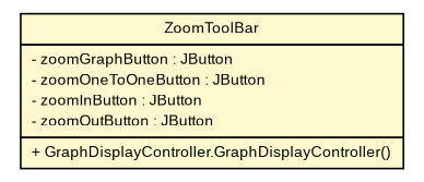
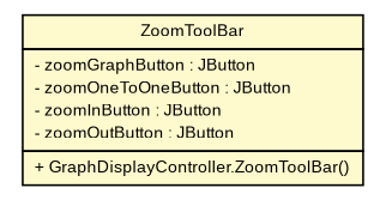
  digraph {
    nodesep=0.25
    ranksep=0.5
-   n1 [fontcolor=black fontname=arial fontsize=9.0 label=<<table title="pfc.controllers.GraphDisplayController.ZoomToolBar" border="0" cellborder="1" cellspacing="0" cellpadding="2" port="p" bgcolor="lemonChiffon" href="./GraphDisplayController.ZoomToolBar.html"> 		<tr><td><table border="0" cellspacing="0" cellpadding="1"> <tr><td align="center" balign="center"> ZoomToolBar </td></tr> 		</table></td></tr> 		<tr><td><table border="0" cellspacing="0" cellpadding="1"> <tr><td align="left" balign="left"> - zoomGraphButton : JButton </td></tr> <tr><td align="left" balign="left"> - zoomOneToOneButton : JButton </td></tr> <tr><td align="left" balign="left"> - zoomInButton : JButton </td></tr> <tr><td align="left" balign="left"> - zoomOutButton : JButton </td></tr> 		</table></td></tr> 		<tr><td><table border="0" cellspacing="0" cellpadding="1"> <tr><td align="left" balign="left"> + GraphDisplayController.GraphDisplayController() </td></tr> 		</table></td></tr> 		</table>> shape=plaintext]
+   n1 [fontcolor=black fontname=arial fontsize=9.0 label=<<table title="pfc.controllers.GraphDisplayController.ZoomToolBar" border="0" cellborder="1" cellspacing="0" cellpadding="2" port="p" bgcolor="lemonChiffon" href="./GraphDisplayController.ZoomToolBar.html"> 		<tr><td><table border="0" cellspacing="0" cellpadding="1"> <tr><td align="center" balign="center"> ZoomToolBar </td></tr> 		</table></td></tr> 		<tr><td><table border="0" cellspacing="0" cellpadding="1"> <tr><td align="left" balign="left"> - zoomGraphButton : JButton </td></tr> <tr><td align="left" balign="left"> - zoomOneToOneButton : JButton </td></tr> <tr><td align="left" balign="left"> - zoomInButton : JButton </td></tr> <tr><td align="left" balign="left"> - zoomOutButton : JButton </td></tr> 		</table></td></tr> 		<tr><td><table border="0" cellspacing="0" cellpadding="1"> <tr><td align="left" balign="left"> + GraphDisplayController.ZoomToolBar() </td></tr> 		</table></td></tr> 		</table>> shape=plaintext]
  }
